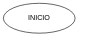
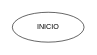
  <mxCell id="0" />
  <mxCell id="1" parent="0" />
- <mxCell id="2" value="INICIO" style="ellipse;whiteSpace=wrap;html=1;" vertex="1" parent="1"><mxGeometry x="5" y="5" width="120" height="50" as="geometry" /></mxCell>
+ <mxCell id="2" value="INICIO" style="ellipse;whiteSpace=wrap;html=1;" vertex="1" parent="1"><mxGeometry x="20" width="120" height="50" as="geometry" y="20" /></mxCell>
